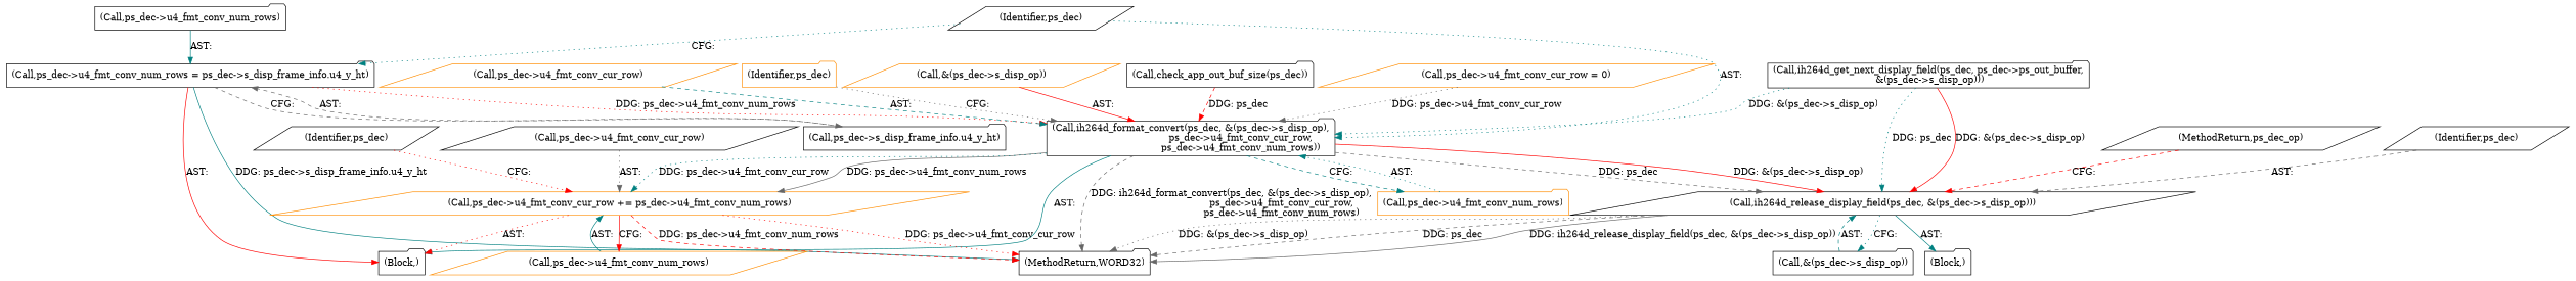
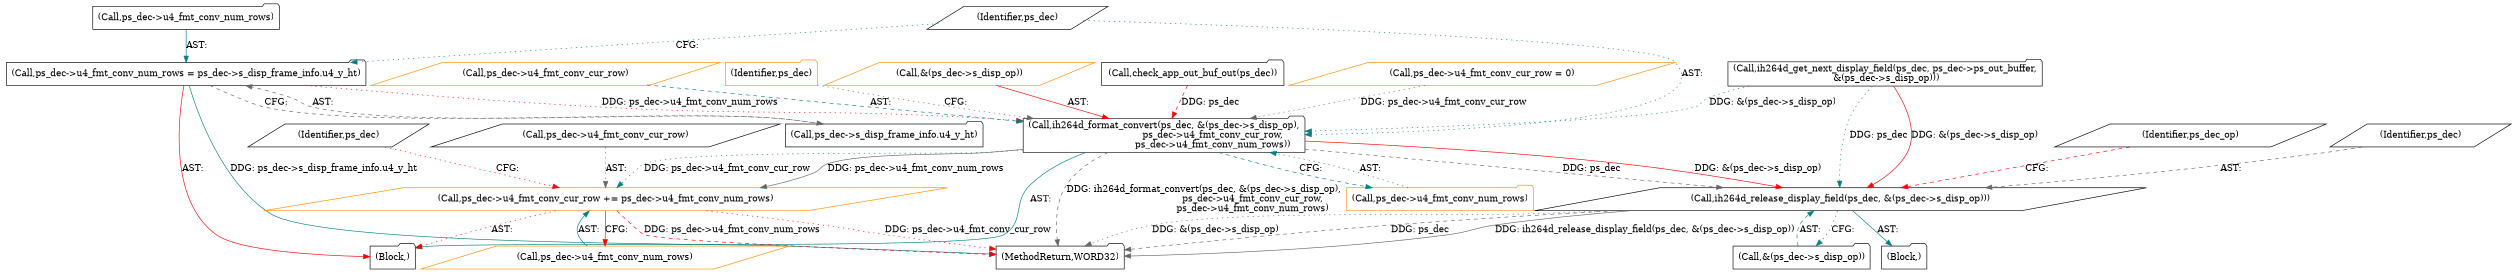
  digraph {
    node [color=black shape=folder]
    edge [color=teal style=dotted]
    n1 [label="(Call,ps_dec->u4_fmt_conv_num_rows = ps_dec->s_disp_frame_info.u4_y_ht)"]
    n2 [label="(Call,ih264d_format_convert(ps_dec, &(ps_dec->s_disp_op),\n                                  ps_dec->u4_fmt_conv_cur_row,\n                                  ps_dec->u4_fmt_conv_num_rows))"]
    n3 [label="(Call,ps_dec->s_disp_frame_info.u4_y_ht)"]
    n4 [label="(MethodReturn,WORD32)"]
    n5 [label="(Block,)"]
    n6 [color=darkorange label="(Call,ps_dec->u4_fmt_conv_cur_row += ps_dec->u4_fmt_conv_num_rows)" shape=parallelogram]
    n7 [label="(Call,ih264d_release_display_field(ps_dec, &(ps_dec->s_disp_op)))" shape=parallelogram]
    n8 [color=darkorange label="(Call,ps_dec->u4_fmt_conv_num_rows)"]
    n9 [color=darkorange label="(Call,ps_dec->u4_fmt_conv_num_rows)" shape=parallelogram]
    n10 [label="(Call,&(ps_dec->s_disp_op))"]
    n11 [label="(Block,)"]
    n12 [label="(Identifier,ps_dec)" shape=parallelogram]
    n13 [label="(Call,ih264d_get_next_display_field(ps_dec, ps_dec->ps_out_buffer,\n &(ps_dec->s_disp_op)))"]
    n14 [color=darkorange label="(Call,ps_dec->u4_fmt_conv_cur_row)" shape=parallelogram]
    n15 [label="(Call,ps_dec->u4_fmt_conv_cur_row)" shape=parallelogram]
    n16 [color=darkorange label="(Identifier,ps_dec)"]
    n17 [color=darkorange label="(Call,&(ps_dec->s_disp_op))" shape=parallelogram]
-   n18 [label="(Call,check_app_out_buf_size(ps_dec))"]
+   n18 [label="(Call,check_app_out_buf_out(ps_dec))"]
    n19 [color=darkorange label="(Call,ps_dec->u4_fmt_conv_cur_row = 0)" shape=parallelogram]
    n20 [label="(Identifier,ps_dec)" shape=parallelogram]
-   n21 [label="(MethodReturn,ps_dec_op)" shape=parallelogram]
+   n21 [label="(Identifier,ps_dec_op)" shape=parallelogram]
    n22 [label="(Identifier,ps_dec)" shape=parallelogram]
    n23 [label="(Call,ps_dec->u4_fmt_conv_num_rows)"]
    n1 -> n2 [color=red label="DDG: ps_dec->u4_fmt_conv_num_rows"]
    n1 -> n3 [color=gray40 label="CFG: " style=dashed]
    n1 -> n4 [label="DDG: ps_dec->s_disp_frame_info.u4_y_ht" style=solid]
    n1 -> n5 [color=red label="AST: " style=solid]
    n2 -> n4 [color=gray40 label="DDG: ih264d_format_convert(ps_dec, &(ps_dec->s_disp_op),\n                                  ps_dec->u4_fmt_conv_cur_row,\n                                  ps_dec->u4_fmt_conv_num_rows)" style=dashed]
    n2 -> n5 [label="AST: " style=solid]
    n2 -> n6 [color=gray40 label="DDG: ps_dec->u4_fmt_conv_num_rows" style=solid]
    n2 -> n6 [label="DDG: ps_dec->u4_fmt_conv_cur_row"]
    n2 -> n7 [color=gray40 label="DDG: ps_dec" style=dashed]
    n2 -> n7 [color=red label="DDG: &(ps_dec->s_disp_op)" style=solid]
    n2 -> n8 [label="CFG: " style=dashed]
    n3 -> n1 [color=gray40 label="AST: " style=dashed]
    n6 -> n4 [color=red label="DDG: ps_dec->u4_fmt_conv_cur_row"]
    n6 -> n4 [color=red label="DDG: ps_dec->u4_fmt_conv_num_rows" style=dashed]
    n6 -> n5 [color=red label="AST: "]
    n6 -> n9 [color=red label="CFG: " style=solid]
    n7 -> n4 [color=gray40 label="DDG: ps_dec" style=dashed]
    n7 -> n4 [color=gray40 label="DDG: ih264d_release_display_field(ps_dec, &(ps_dec->s_disp_op))" style=solid]
    n7 -> n4 [color=gray40 label="DDG: &(ps_dec->s_disp_op)"]
    n7 -> n10 [label="CFG: "]
    n7 -> n11 [label="AST: " style=solid]
    n8 -> n2 [label="AST: "]
    n9 -> n6 [label="AST: " style=solid]
    n10 -> n7 [label="AST: " style=dashed]
    n12 -> n1 [label="CFG: "]
    n12 -> n2 [label="AST: "]
    n13 -> n2 [label="DDG: &(ps_dec->s_disp_op)"]
    n13 -> n7 [label="DDG: ps_dec"]
    n13 -> n7 [color=red label="DDG: &(ps_dec->s_disp_op)" style=solid]
    n14 -> n2 [label="AST: " style=dashed]
    n15 -> n6 [color=gray40 label="AST: "]
    n16 -> n2 [color=gray40 label="CFG: "]
    n17 -> n2 [color=red label="AST: " style=solid]
    n18 -> n2 [color=red label="DDG: ps_dec" style=dashed]
    n19 -> n2 [color=gray40 label="DDG: ps_dec->u4_fmt_conv_cur_row"]
    n20 -> n6 [color=red label="CFG: "]
    n21 -> n7 [color=red label="CFG: " style=dashed]
    n22 -> n7 [color=gray40 label="AST: " style=dashed]
    n23 -> n1 [label="AST: " style=solid]
  }
